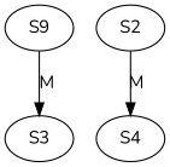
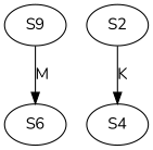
  strict digraph {
    fontname=Nunito
    node [fontname=Nunito]
    edge [fontname=Nunito]
    n1 [label=S9]
-   S3
+   S3 [label=S6]
    S2
    S4
    n1 -> S3 [label=M]
-   S2 -> S4 [label=M]
+   S2 -> S4 [label=K]
  }
